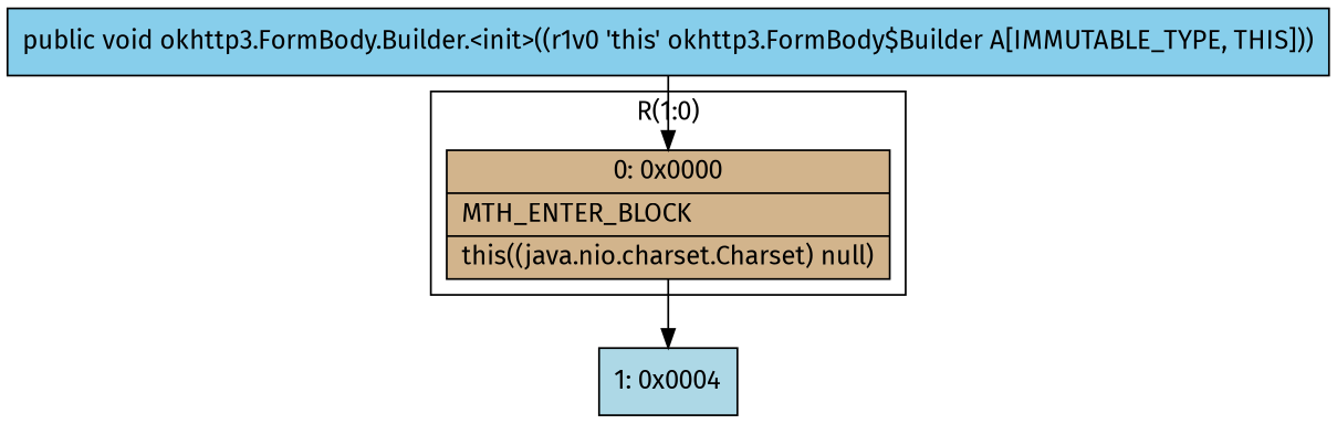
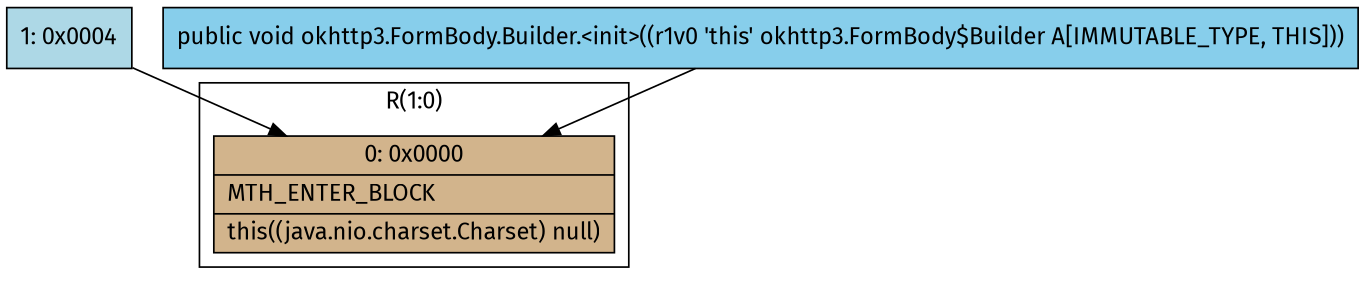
  digraph {
    fontname="Fira Sans"
    node [color=black shape=record style=filled fontname="Fira Sans"]
    edge [fontname="Fira Sans"]
    n1 [label="{0\:\ 0x0000|MTH_ENTER_BLOCK\l|this((java.nio.charset.Charset) null)\l}" fillcolor=tan]
    n2 [label="{1\:\ 0x0004}" fillcolor=lightblue]
    n3 [label="{public void okhttp3.FormBody.Builder.\<init\>((r1v0 'this' okhttp3.FormBody$Builder A[IMMUTABLE_TYPE, THIS])) }" fillcolor=skyblue]
    subgraph cluster_1 {
      label="R(1:0)"
      n1
    }
-   n1 -> n2
+   n2 -> n1
    n3 -> n1
  }
